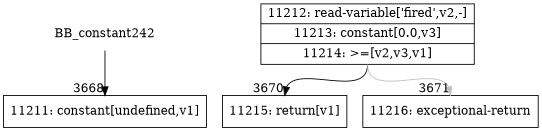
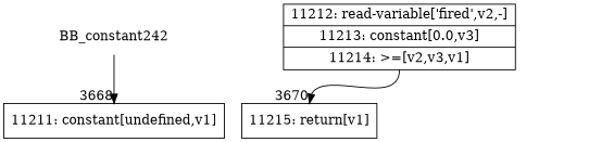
  digraph {
    rankdir=TD
    node [shape=record]
    edge [headport=n tailport=s]
    n1 [label=BB_constant242 shape=none]
    n2 [label="{11211: constant[undefined,v1]}"]
    n3 [label="{11212: read-variable['fired',v2,-]|11213: constant[0.0,v3]|11214: \>=[v2,v3,v1]}"]
    n4 [label="{11215: return[v1]}"]
-   n5 [label="{11216: exceptional-return}"]
    n1 -> n2 [headlabel="    3668"]
    n3 -> n4 [headlabel="      3670"]
-   n3 -> n5 [color=gray headlabel="      3671"]
  }
